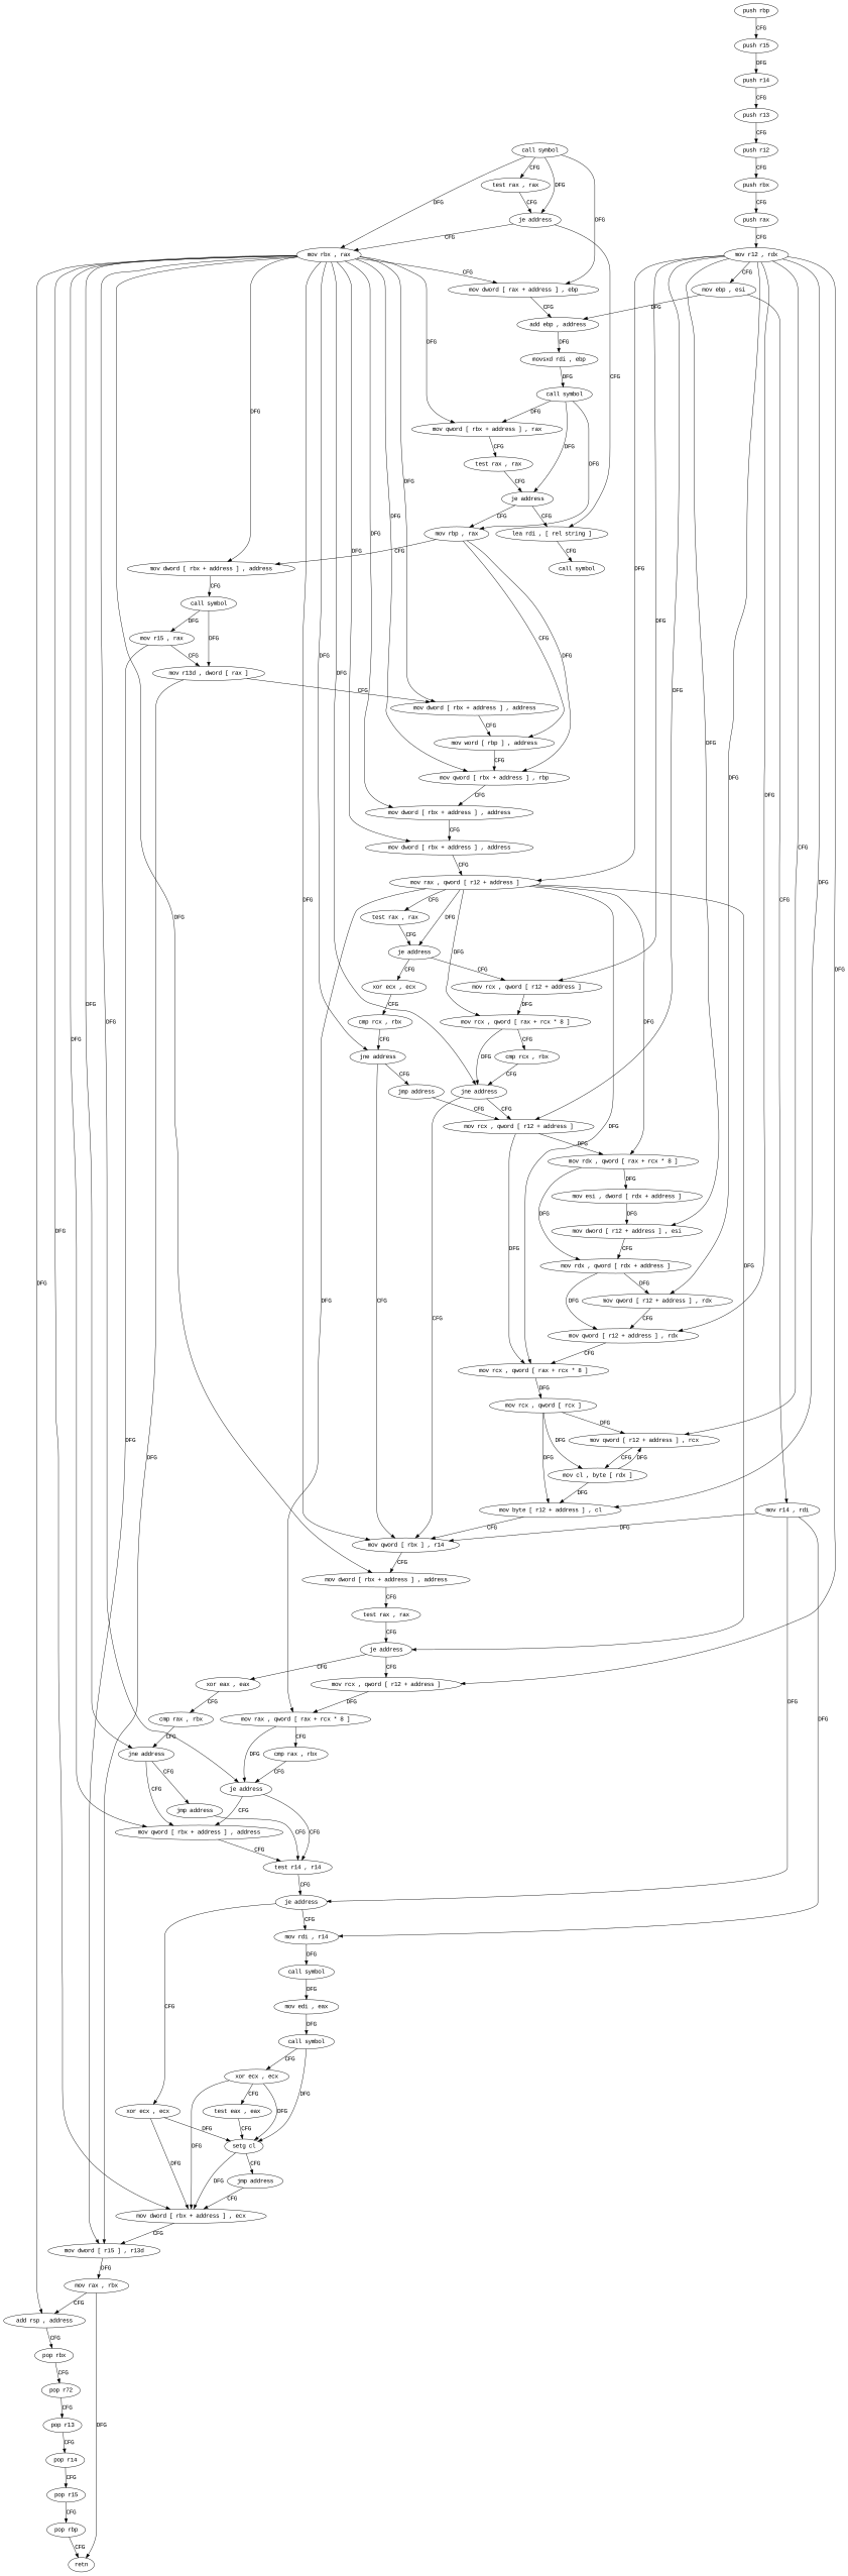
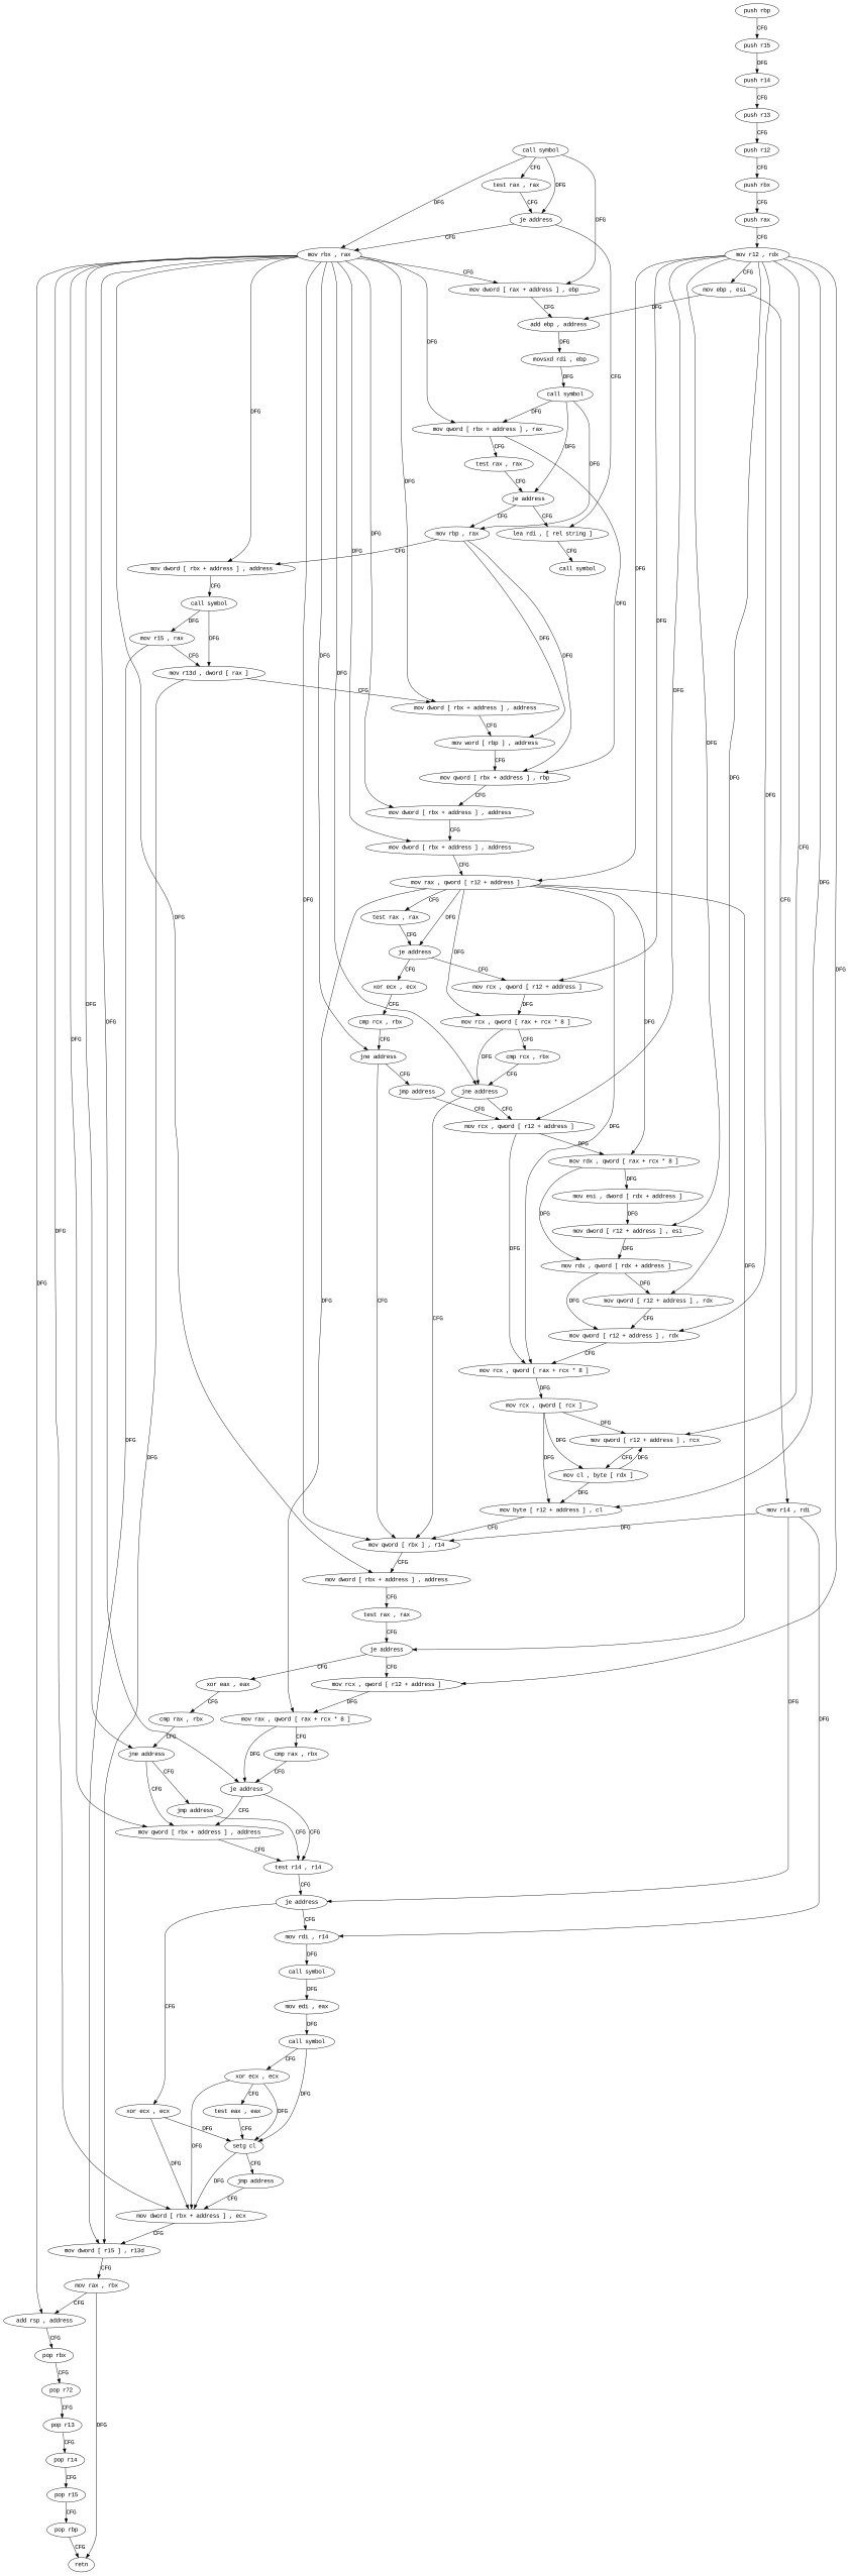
  digraph {
    fontname="Liberation Mono"
    node [fontname="Liberation Mono"]
    edge [fontname="Liberation Mono"]
    n1 [label="push rbp"]
    n2 [label="push r15"]
    n3 [label="push r14"]
    n4 [label="push r13"]
    n5 [label="push r12"]
    n6 [label="push rbx"]
    n7 [label="push rax"]
    n8 [label="mov r12 , rdx"]
    n9 [label="mov ebp , esi"]
    n10 [label="mov rax , qword [ r12 + address ]"]
    n11 [label="mov rcx , qword [ r12 + address ]"]
    n12 [label="mov rcx , qword [ r12 + address ]"]
    n13 [label="mov rcx , qword [ r12 + address ]"]
    n14 [label="mov dword [ r12 + address ] , esi"]
    n15 [label="mov qword [ r12 + address ] , rdx"]
    n16 [label="mov qword [ r12 + address ] , rdx"]
    n17 [label="mov qword [ r12 + address ] , rcx"]
    n18 [label="mov byte [ r12 + address ] , cl"]
    n19 [label="mov r14 , rdi"]
    n20 [label="add ebp , address"]
    n21 [label="test rax , rax"]
    n22 [label="je address"]
    n23 [label="mov rcx , qword [ rax + rcx * 8 ]"]
    n24 [label="je address"]
    n25 [label="mov rdx , qword [ rax + rcx * 8 ]"]
    n26 [label="mov rcx , qword [ rax + rcx * 8 ]"]
    n27 [label="mov rax , qword [ rax + rcx * 8 ]"]
    n28 [label="mov rdx , qword [ rdx + address ]"]
    n29 [label="mov cl , byte [ rdx ]"]
    n30 [label="mov qword [ rbx ] , r14"]
    n31 [label="je address"]
    n32 [label="mov rdi , r14"]
    n33 [label="mov dword [ rax + address ] , ebp"]
    n34 [label="movsxd rdi , ebp"]
    n35 [label="mov dword [ rbx + address ] , address"]
    n36 [label="xor ecx , ecx"]
    n37 [label="call symbol"]
    n38 [label="call symbol"]
    n39 [label="test rax , rax"]
    n40 [label="je address"]
    n41 [label="mov rbx , rax"]
    n42 [label="lea rdi , [ rel string ]"]
    n43 [label="mov qword [ rbx + address ] , rax"]
    n44 [label="mov dword [ rbx + address ] , address"]
    n45 [label="mov dword [ rbx + address ] , address"]
    n46 [label="mov qword [ rbx + address ] , rbp"]
    n47 [label="mov dword [ rbx + address ] , address"]
    n48 [label="mov dword [ rbx + address ] , address"]
    n49 [label="jne address"]
    n50 [label="jne address"]
    n51 [label="jne address"]
    n52 [label="mov qword [ rbx + address ] , address"]
    n53 [label="je address"]
    n54 [label="mov dword [ rbx + address ] , ecx"]
    n55 [label="add rsp , address"]
    n56 [label="call symbol"]
    n57 [label="test rax , rax"]
    n58 [label="call symbol"]
    n59 [label="mov word [ rbp ] , address"]
    n60 [label="jmp address"]
    n61 [label="test rax , rax"]
    n62 [label="jmp address"]
    n63 [label="test r14 , r14"]
    n64 [label="mov dword [ r15 ] , r13d"]
    n65 [label="mov rax , rbx"]
    n66 [label=retn]
    n67 [label="call symbol"]
    n68 [label="je address"]
    n69 [label="mov rbp , rax"]
    n70 [label="mov r15 , rax"]
    n71 [label="mov r13d , dword [ rax ]"]
    n72 [label="xor ecx , ecx"]
    n73 [label="cmp rcx , rbx"]
    n74 [label="xor eax , eax"]
    n75 [label="mov esi , dword [ rdx + address ]"]
    n76 [label="mov rcx , qword [ rcx ]"]
    n77 [label="cmp rax , rbx"]
    n78 [label="cmp rcx , rbx"]
    n79 [label="cmp rax , rbx"]
    n80 [label="setg cl"]
    n81 [label="jmp address"]
    n82 [label="mov edi , eax"]
    n83 [label="call symbol"]
    n84 [label="xor ecx , ecx"]
    n85 [label="test eax , eax"]
    n86 [label="pop rbx"]
    n87 [label="pop r72"]
    n88 [label="pop r13"]
    n89 [label="pop r14"]
    n90 [label="pop r15"]
    n91 [label="pop rbp"]
    n1 -> n2 [label=CFG]
    n2 -> n3 [label=DFG]
    n3 -> n4 [label=CFG]
    n4 -> n5 [label=CFG]
    n5 -> n6 [label=CFG]
    n6 -> n7 [label=CFG]
    n7 -> n8 [label=CFG]
    n8 -> n9 [label=CFG]
    n8 -> n10 [label=DFG]
    n8 -> n11 [label=DFG]
    n8 -> n12 [label=DFG]
    n8 -> n13 [label=DFG]
    n8 -> n14 [label=DFG]
    n8 -> n15 [label=DFG]
    n8 -> n16 [label=DFG]
    n8 -> n17 [label=CFG]
    n8 -> n18 [label=DFG]
    n9 -> n19 [label=CFG]
    n9 -> n20 [label=DFG]
    n10 -> n21 [label=CFG]
    n10 -> n22 [label=DFG]
    n10 -> n23 [label=DFG]
    n10 -> n24 [label=DFG]
    n10 -> n25 [label=DFG]
    n10 -> n26 [label=DFG]
    n10 -> n27 [label=DFG]
    n11 -> n23 [label=DFG]
    n12 -> n25 [label=DFG]
    n12 -> n26 [label=DFG]
    n13 -> n27 [label=DFG]
-   n14 -> n28 [label=CFG]
+   n14 -> n28 [label=DFG]
    n15 -> n16 [label=CFG]
    n16 -> n26 [label=CFG]
    n17 -> n29 [label=CFG]
    n18 -> n30 [label=CFG]
    n19 -> n30 [label=DFG]
    n19 -> n31 [label=DFG]
    n19 -> n32 [label=DFG]
    n20 -> n34 [label=DFG]
    n21 -> n22 [label=CFG]
    n22 -> n11 [label=CFG]
    n22 -> n72 [label=CFG]
    n23 -> n50 [label=DFG]
    n23 -> n73 [label=CFG]
    n24 -> n13 [label=CFG]
    n24 -> n74 [label=CFG]
    n25 -> n28 [label=DFG]
    n25 -> n75 [label=DFG]
    n26 -> n76 [label=DFG]
    n27 -> n53 [label=DFG]
    n27 -> n77 [label=CFG]
    n28 -> n15 [label=DFG]
    n28 -> n16 [label=DFG]
    n29 -> n17 [label=DFG]
    n29 -> n18 [label=DFG]
    n30 -> n35 [label=CFG]
    n31 -> n32 [label=CFG]
    n31 -> n36 [label=CFG]
    n32 -> n37 [label=DFG]
    n33 -> n20 [label=CFG]
    n34 -> n67 [label=DFG]
    n35 -> n61 [label=CFG]
    n36 -> n54 [label=DFG]
    n36 -> n80 [label=DFG]
    n37 -> n82 [label=DFG]
    n38 -> n33 [label=DFG]
    n38 -> n39 [label=CFG]
    n38 -> n40 [label=DFG]
    n38 -> n41 [label=DFG]
    n39 -> n40 [label=CFG]
    n40 -> n41 [label=CFG]
    n40 -> n42 [label=CFG]
    n41 -> n30 [label=DFG]
    n41 -> n33 [label=CFG]
    n41 -> n35 [label=DFG]
    n41 -> n43 [label=DFG]
    n41 -> n44 [label=DFG]
    n41 -> n45 [label=DFG]
-   n41 -> n46 [label=DFG]
+   n43 -> n46 [label=DFG]
    n41 -> n47 [label=DFG]
    n41 -> n48 [label=DFG]
    n41 -> n49 [label=DFG]
    n41 -> n50 [label=DFG]
    n41 -> n51 [label=DFG]
    n41 -> n52 [label=DFG]
    n41 -> n53 [label=DFG]
    n41 -> n54 [label=DFG]
    n41 -> n55 [label=DFG]
    n42 -> n56 [label=CFG]
    n43 -> n57 [label=CFG]
    n44 -> n58 [label=CFG]
    n45 -> n59 [label=CFG]
    n46 -> n47 [label=CFG]
    n47 -> n48 [label=CFG]
    n48 -> n10 [label=CFG]
    n49 -> n30 [label=CFG]
    n49 -> n60 [label=CFG]
    n50 -> n12 [label=CFG]
    n50 -> n30 [label=CFG]
    n51 -> n52 [label=CFG]
    n51 -> n62 [label=CFG]
    n52 -> n63 [label=CFG]
    n53 -> n52 [label=CFG]
    n53 -> n63 [label=CFG]
    n54 -> n64 [label=CFG]
    n55 -> n86 [label=CFG]
    n57 -> n68 [label=CFG]
    n58 -> n70 [label=DFG]
    n58 -> n71 [label=DFG]
    n59 -> n46 [label=CFG]
    n60 -> n12 [label=CFG]
    n61 -> n24 [label=CFG]
    n62 -> n63 [label=CFG]
    n63 -> n31 [label=CFG]
-   n64 -> n65 [label=DFG]
+   n64 -> n65 [label=CFG]
    n65 -> n55 [label=CFG]
    n65 -> n66 [label=DFG]
    n67 -> n43 [label=DFG]
    n67 -> n68 [label=DFG]
    n67 -> n69 [label=DFG]
    n68 -> n42 [label=CFG]
    n68 -> n69 [label=CFG]
    n69 -> n44 [label=CFG]
    n69 -> n46 [label=DFG]
-   n69 -> n59 [label=CFG]
+   n69 -> n59 [label=DFG]
    n70 -> n64 [label=DFG]
    n70 -> n71 [label=CFG]
    n71 -> n45 [label=CFG]
    n71 -> n64 [label=DFG]
    n72 -> n78 [label=CFG]
    n73 -> n50 [label=CFG]
    n74 -> n79 [label=CFG]
    n75 -> n14 [label=DFG]
    n76 -> n17 [label=DFG]
    n76 -> n18 [label=DFG]
    n76 -> n29 [label=DFG]
    n77 -> n53 [label=CFG]
    n78 -> n49 [label=CFG]
    n79 -> n51 [label=CFG]
    n80 -> n54 [label=DFG]
    n80 -> n81 [label=CFG]
    n81 -> n54 [label=CFG]
    n82 -> n83 [label=DFG]
    n83 -> n80 [label=DFG]
    n83 -> n84 [label=CFG]
    n84 -> n54 [label=DFG]
    n84 -> n80 [label=DFG]
    n84 -> n85 [label=CFG]
    n85 -> n80 [label=CFG]
    n86 -> n87 [label=CFG]
    n87 -> n88 [label=CFG]
    n88 -> n89 [label=CFG]
    n89 -> n90 [label=CFG]
    n90 -> n91 [label=CFG]
    n91 -> n66 [label=CFG]
  }
